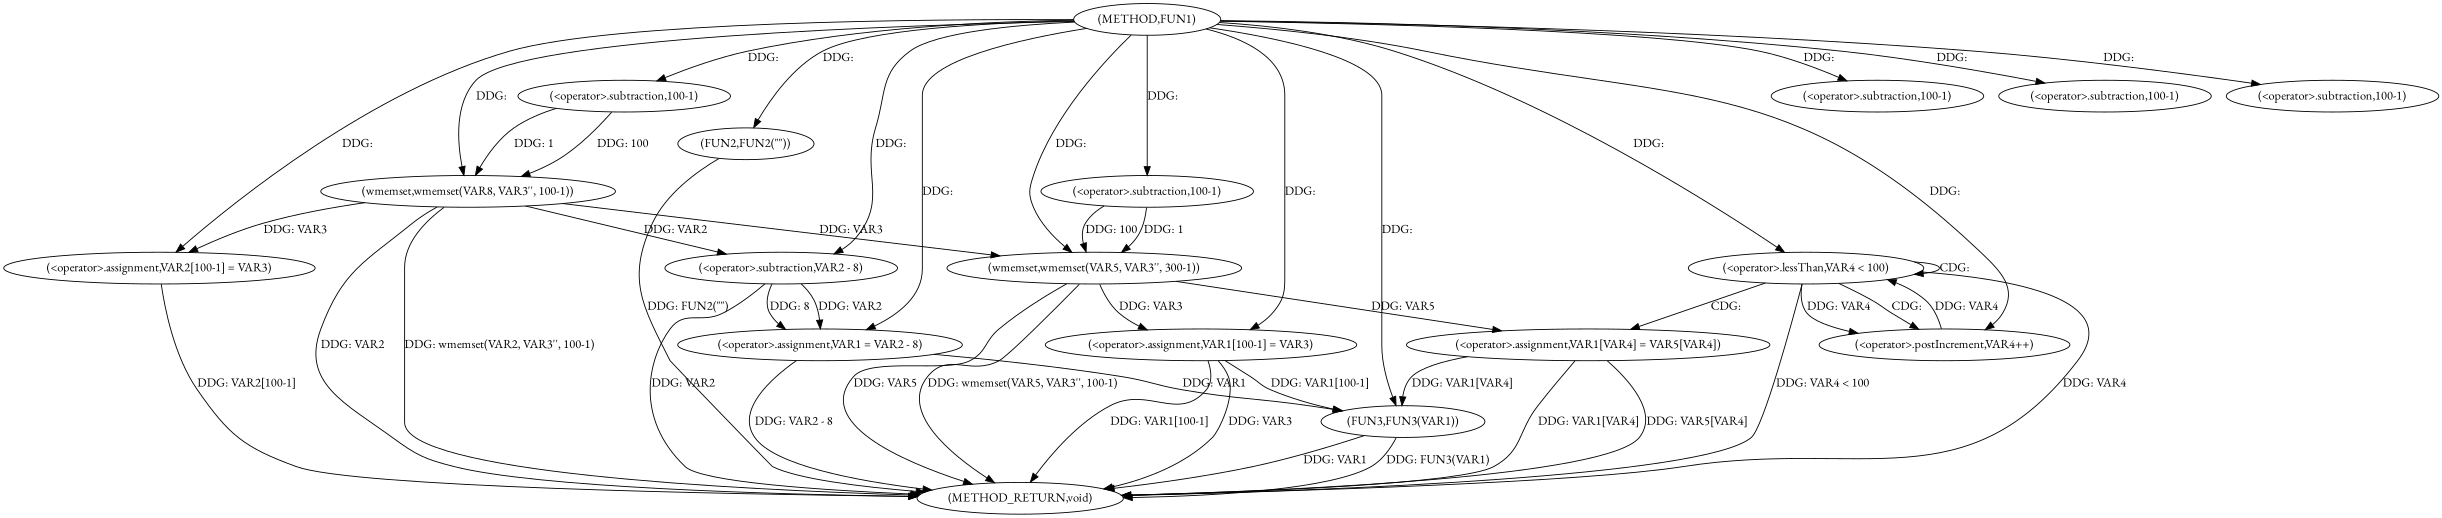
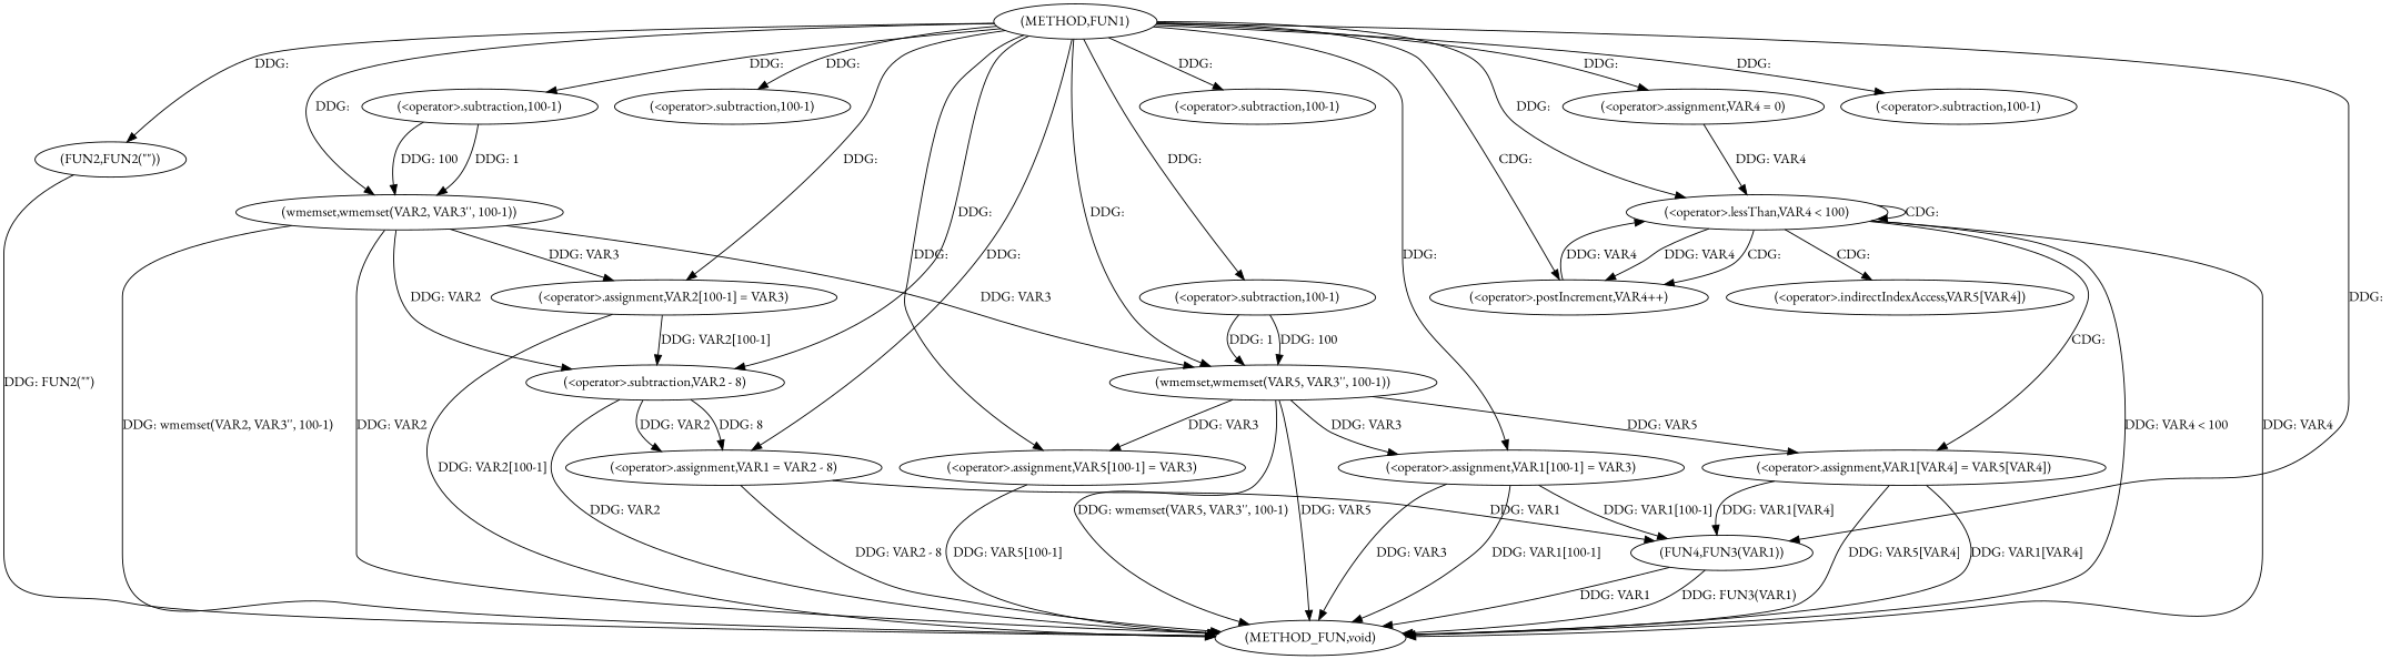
  digraph {
    fontname="EB Garamond"
    node [fontname="EB Garamond"]
    edge [fontname="EB Garamond"]
    n1 [label="(METHOD,FUN1)"]
-   n2 [label="(wmemset,wmemset(VAR8, VAR3'', 100-1))"]
+   n2 [label="(wmemset,wmemset(VAR2, VAR3'', 100-1))"]
    n3 [label="(<operator>.subtraction,100-1)"]
    n4 [label="(<operator>.assignment,VAR2[100-1] = VAR3)"]
    n5 [label="(<operator>.subtraction,100-1)"]
    n6 [label="(<operator>.assignment,VAR1 = VAR2 - 8)"]
    n7 [label="(<operator>.subtraction,VAR2 - 8)"]
    n8 [label="(FUN2,FUN2(\"\"))"]
-   n9 [label="(wmemset,wmemset(VAR5, VAR3'', 300-1))"]
+   n9 [label="(wmemset,wmemset(VAR5, VAR3'', 100-1))"]
    n10 [label="(<operator>.subtraction,100-1)"]
+   n11 [label="(<operator>.assignment,VAR5[100-1] = VAR3)"]
    n12 [label="(<operator>.subtraction,100-1)"]
+   n13 [label="(<operator>.assignment,VAR4 = 0)"]
    n14 [label="(<operator>.lessThan,VAR4 < 100)"]
    n15 [label="(<operator>.postIncrement,VAR4++)"]
    n16 [label="(<operator>.assignment,VAR1[100-1] = VAR3)"]
    n17 [label="(<operator>.subtraction,100-1)"]
-   n18 [label="(FUN3,FUN3(VAR1))"]
-   n19 [label="(METHOD_RETURN,void)"]
+   n18 [label="(FUN4,FUN3(VAR1))"]
+   n19 [label="(METHOD_FUN,void)"]
    n20 [label="(<operator>.assignment,VAR1[VAR4] = VAR5[VAR4])"]
+   n21 [label="(<operator>.indirectIndexAccess,VAR5[VAR4])"]
    n1 -> n2 [label="DDG: "]
    n1 -> n3 [label="DDG: "]
    n1 -> n4 [label="DDG: "]
    n1 -> n5 [label="DDG: "]
    n1 -> n6 [label="DDG: "]
    n1 -> n7 [label="DDG: "]
    n1 -> n8 [label="DDG: "]
    n1 -> n9 [label="DDG: "]
    n1 -> n10 [label="DDG: "]
+   n1 -> n11 [label="DDG: "]
    n1 -> n12 [label="DDG: "]
+   n1 -> n13 [label="DDG: "]
    n1 -> n14 [label="DDG: "]
-   n1 -> n15 [label="DDG: "]
+   n1 -> n15 [label="CDG: "]
    n1 -> n16 [label="DDG: "]
    n1 -> n17 [label="DDG: "]
    n1 -> n18 [label="DDG: "]
    n2 -> n4 [label="DDG: VAR3"]
    n2 -> n7 [label="DDG: VAR2"]
    n2 -> n9 [label="DDG: VAR3"]
    n2 -> n19 [label="DDG: wmemset(VAR2, VAR3'', 100-1)"]
    n2 -> n19 [label="DDG: VAR2"]
    n3 -> n2 [label="DDG: 100"]
    n3 -> n2 [label="DDG: 1"]
+   n4 -> n7 [label="DDG: VAR2[100-1]"]
    n4 -> n19 [label="DDG: VAR2[100-1]"]
    n6 -> n18 [label="DDG: VAR1"]
    n6 -> n19 [label="DDG: VAR2 - 8"]
    n7 -> n6 [label="DDG: VAR2"]
    n7 -> n6 [label="DDG: 8"]
    n7 -> n19 [label="DDG: VAR2"]
    n8 -> n19 [label="DDG: FUN2(\"\")"]
+   n9 -> n11 [label="DDG: VAR3"]
    n9 -> n16 [label="DDG: VAR3"]
    n9 -> n19 [label="DDG: wmemset(VAR5, VAR3'', 100-1)"]
    n9 -> n19 [label="DDG: VAR5"]
    n9 -> n20 [label="DDG: VAR5"]
    n10 -> n9 [label="DDG: 100"]
    n10 -> n9 [label="DDG: 1"]
+   n11 -> n19 [label="DDG: VAR5[100-1]"]
+   n13 -> n14 [label="DDG: VAR4"]
    n14 -> n14 [label="CDG: "]
    n14 -> n15 [label="DDG: VAR4"]
    n14 -> n15 [label="CDG: "]
    n14 -> n19 [label="DDG: VAR4 < 100"]
    n14 -> n19 [label="DDG: VAR4"]
    n14 -> n20 [label="CDG: "]
+   n14 -> n21 [label="CDG: "]
    n15 -> n14 [label="DDG: VAR4"]
    n16 -> n18 [label="DDG: VAR1[100-1]"]
    n16 -> n19 [label="DDG: VAR3"]
    n16 -> n19 [label="DDG: VAR1[100-1]"]
    n18 -> n19 [label="DDG: VAR1"]
    n18 -> n19 [label="DDG: FUN3(VAR1)"]
    n20 -> n18 [label="DDG: VAR1[VAR4]"]
    n20 -> n19 [label="DDG: VAR1[VAR4]"]
    n20 -> n19 [label="DDG: VAR5[VAR4]"]
  }
